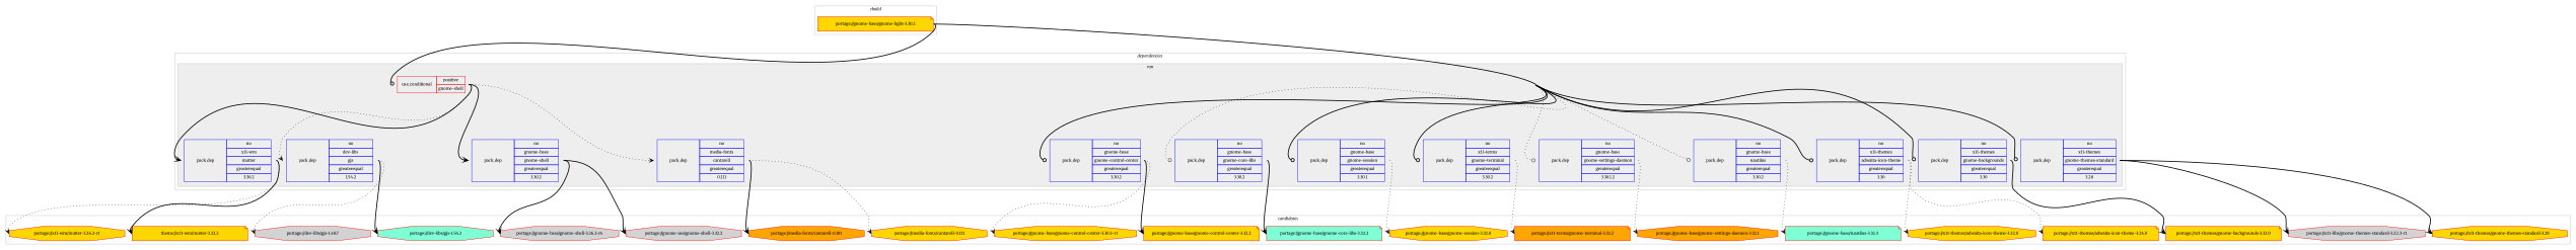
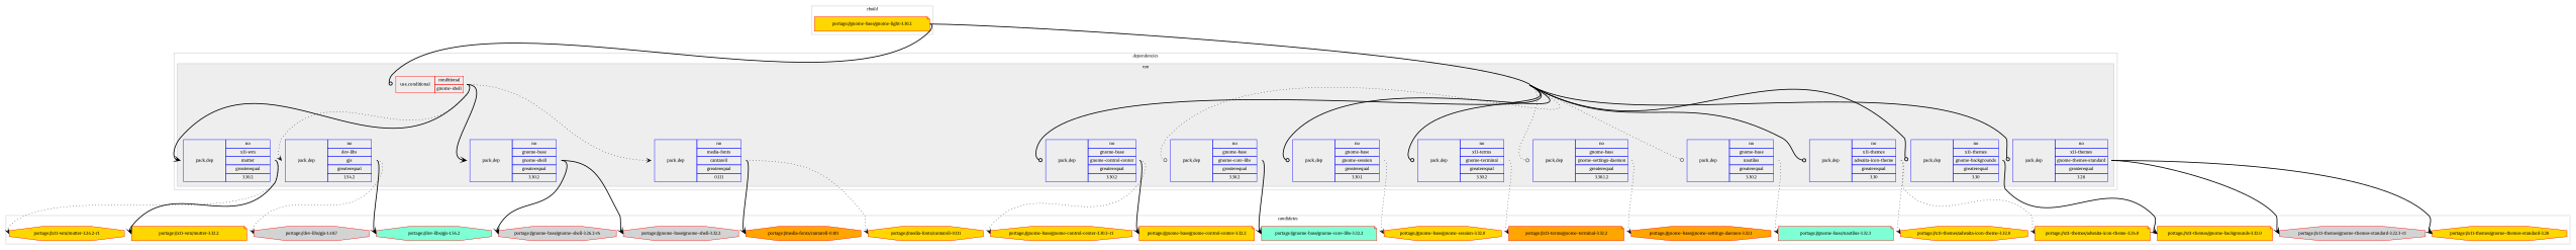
  digraph {
    compound=true
    concentrate=true
    fontname=Merriweather
    fontsize=10
    newrank=true
    rankdir=TB
    ranksep=1.5
    node [color=red fontname=Merriweather fontsize=10 shape=none style=filled]
    edge [arrowhead=vee fontname=Merriweather headport=w style=bold tailport=e weight=100]
    n1 [fillcolor=gold label="portage://gnome-base/gnome-light-3.30.2" shape=note width=4]
    n2 [color=blue label=<<TABLE BORDER="0" CELLBORDER="1" CELLSPACING="0" CELLPADDING="4" WIDTH="220"><TR><TD ROWSPAN="6" CELLPADDING="30">pack_dep</TD></TR><TR><TD WIDTH="110">no</TD></TR><TR><TD>x11-wm</TD></TR><TR><TD>mutter</TD></TR><TR><TD>greaterequal</TD></TR><TR><TD>3.30.2</TD></TR></TABLE>> style=""]
    n3 [color=blue label=<<TABLE BORDER="0" CELLBORDER="1" CELLSPACING="0" CELLPADDING="4" WIDTH="220"><TR><TD ROWSPAN="6" CELLPADDING="30">pack_dep</TD></TR><TR><TD WIDTH="110">no</TD></TR><TR><TD>dev-libs</TD></TR><TR><TD>gjs</TD></TR><TR><TD>greaterequal</TD></TR><TR><TD>1.54.2</TD></TR></TABLE>> style=""]
    n4 [color=blue label=<<TABLE BORDER="0" CELLBORDER="1" CELLSPACING="0" CELLPADDING="4" WIDTH="220"><TR><TD ROWSPAN="6" CELLPADDING="30">pack_dep</TD></TR><TR><TD WIDTH="110">no</TD></TR><TR><TD>gnome-base</TD></TR><TR><TD>gnome-shell</TD></TR><TR><TD>greaterequal</TD></TR><TR><TD>3.30.2</TD></TR></TABLE>> style=""]
    n5 [color=blue label=<<TABLE BORDER="0" CELLBORDER="1" CELLSPACING="0" CELLPADDING="4" WIDTH="220"><TR><TD ROWSPAN="6" CELLPADDING="30">pack_dep</TD></TR><TR><TD WIDTH="110">no</TD></TR><TR><TD>media-fonts</TD></TR><TR><TD>cantarell</TD></TR><TR><TD>greaterequal</TD></TR><TR><TD>0.111</TD></TR></TABLE>> style=""]
-   n6 [label=<<TABLE BORDER="0" CELLBORDER="1" CELLSPACING="0" CELLPADDING="4"><TR><TD ROWSPAN="3" CELLPADDING="10">use_conditional</TD></TR><TR><TD>positive</TD></TR><TR><TD>gnome-shell</TD></TR></TABLE>> style=""]
+   n6 [label=<<TABLE BORDER="0" CELLBORDER="1" CELLSPACING="0" CELLPADDING="4"><TR><TD ROWSPAN="3" CELLPADDING="10">use_conditional</TD></TR><TR><TD>conditional</TD></TR><TR><TD>gnome-shell</TD></TR></TABLE>> style=""]
    n7 [color=blue label=<<TABLE BORDER="0" CELLBORDER="1" CELLSPACING="0" CELLPADDING="4" WIDTH="220"><TR><TD ROWSPAN="6" CELLPADDING="30">pack_dep</TD></TR><TR><TD WIDTH="110">no</TD></TR><TR><TD>gnome-base</TD></TR><TR><TD>gnome-control-center</TD></TR><TR><TD>greaterequal</TD></TR><TR><TD>3.30.2</TD></TR></TABLE>> style=""]
    n8 [color=blue label=<<TABLE BORDER="0" CELLBORDER="1" CELLSPACING="0" CELLPADDING="4" WIDTH="220"><TR><TD ROWSPAN="6" CELLPADDING="30">pack_dep</TD></TR><TR><TD WIDTH="110">no</TD></TR><TR><TD>gnome-base</TD></TR><TR><TD>gnome-core-libs</TD></TR><TR><TD>greaterequal</TD></TR><TR><TD>3.30.2</TD></TR></TABLE>> style=""]
    n9 [color=blue label=<<TABLE BORDER="0" CELLBORDER="1" CELLSPACING="0" CELLPADDING="4" WIDTH="220"><TR><TD ROWSPAN="6" CELLPADDING="30">pack_dep</TD></TR><TR><TD WIDTH="110">no</TD></TR><TR><TD>gnome-base</TD></TR><TR><TD>gnome-session</TD></TR><TR><TD>greaterequal</TD></TR><TR><TD>3.30.1</TD></TR></TABLE>> style=""]
    n10 [color=blue label=<<TABLE BORDER="0" CELLBORDER="1" CELLSPACING="0" CELLPADDING="4" WIDTH="220"><TR><TD ROWSPAN="6" CELLPADDING="30">pack_dep</TD></TR><TR><TD WIDTH="110">no</TD></TR><TR><TD>x11-terms</TD></TR><TR><TD>gnome-terminal</TD></TR><TR><TD>greaterequal</TD></TR><TR><TD>3.30.2</TD></TR></TABLE>> style=""]
    n11 [color=blue label=<<TABLE BORDER="0" CELLBORDER="1" CELLSPACING="0" CELLPADDING="4" WIDTH="220"><TR><TD ROWSPAN="6" CELLPADDING="30">pack_dep</TD></TR><TR><TD WIDTH="110">no</TD></TR><TR><TD>gnome-base</TD></TR><TR><TD>gnome-settings-daemon</TD></TR><TR><TD>greaterequal</TD></TR><TR><TD>3.30.1.2</TD></TR></TABLE>> style=""]
    n12 [color=blue label=<<TABLE BORDER="0" CELLBORDER="1" CELLSPACING="0" CELLPADDING="4" WIDTH="220"><TR><TD ROWSPAN="6" CELLPADDING="30">pack_dep</TD></TR><TR><TD WIDTH="110">no</TD></TR><TR><TD>gnome-base</TD></TR><TR><TD>nautilus</TD></TR><TR><TD>greaterequal</TD></TR><TR><TD>3.30.2</TD></TR></TABLE>> style=""]
    n13 [color=blue label=<<TABLE BORDER="0" CELLBORDER="1" CELLSPACING="0" CELLPADDING="4" WIDTH="220"><TR><TD ROWSPAN="6" CELLPADDING="30">pack_dep</TD></TR><TR><TD WIDTH="110">no</TD></TR><TR><TD>x11-themes</TD></TR><TR><TD>adwaita-icon-theme</TD></TR><TR><TD>greaterequal</TD></TR><TR><TD>3.30</TD></TR></TABLE>> style=""]
    n14 [color=blue label=<<TABLE BORDER="0" CELLBORDER="1" CELLSPACING="0" CELLPADDING="4" WIDTH="220"><TR><TD ROWSPAN="6" CELLPADDING="30">pack_dep</TD></TR><TR><TD WIDTH="110">no</TD></TR><TR><TD>x11-themes</TD></TR><TR><TD>gnome-backgrounds</TD></TR><TR><TD>greaterequal</TD></TR><TR><TD>3.30</TD></TR></TABLE>> style=""]
    n15 [color=blue label=<<TABLE BORDER="0" CELLBORDER="1" CELLSPACING="0" CELLPADDING="4" WIDTH="220"><TR><TD ROWSPAN="6" CELLPADDING="30">pack_dep</TD></TR><TR><TD WIDTH="110">no</TD></TR><TR><TD>x11-themes</TD></TR><TR><TD>gnome-themes-standard</TD></TR><TR><TD>greaterequal</TD></TR><TR><TD>3.28</TD></TR></TABLE>> style=""]
-   n16 [fillcolor=gold label="theme://x11-wm/mutter-3.32.2" shape=note width=4]
+   n16 [fillcolor=gold label="portage://x11-wm/mutter-3.32.2" shape=note width=4]
    n17 [fillcolor=gold label="portage://x11-wm/mutter-3.26.2-r1" shape=octagon width=4]
    n18 [fillcolor=aquamarine label="portage://dev-libs/gjs-1.56.2" shape=octagon width=4]
    n19 [fillcolor=lightgrey label="portage://dev-libs/gjs-1.48.7" shape=octagon width=4]
-   n20 [fillcolor=lightgrey label="portage://gnome-use/gnome-shell-3.32.2" shape=octagon width=4]
+   n20 [fillcolor=lightgrey label="portage://gnome-base/gnome-shell-3.32.2" shape=octagon width=4]
    n21 [fillcolor=lightgrey label="portage://gnome-base/gnome-shell-3.26.2-r4" shape=octagon width=4]
    n22 [fillcolor=gold label="portage://media-fonts/cantarell-0.111" shape=octagon width=4]
    n23 [fillcolor=orange label="portage://media-fonts/cantarell-0.101" shape=octagon width=4]
    n24 [fillcolor=gold label="portage://gnome-base/gnome-control-center-3.32.2" shape=note width=4]
    n25 [fillcolor=gold label="portage://gnome-base/gnome-control-center-3.30.3-r1" shape=octagon width=4]
    n26 [fillcolor=aquamarine label="portage://gnome-base/gnome-core-libs-3.32.2" shape=note width=4]
    n27 [fillcolor=gold label="portage://gnome-base/gnome-session-3.32.0" shape=octagon width=4]
    n28 [fillcolor=orange label="portage://gnome-base/gnome-settings-daemon-3.32.1" shape=octagon width=4]
    n29 [fillcolor=aquamarine label="portage://gnome-base/nautilus-3.32.3" shape=note width=4]
    n30 [fillcolor=orange label="portage://x11-terms/gnome-terminal-3.32.2" shape=note width=4]
    n31 [fillcolor=gold label="portage://x11-themes/adwaita-icon-theme-3.32.0" shape=octagon width=4]
    n32 [fillcolor=gold label="portage://x11-themes/adwaita-icon-theme-3.24.0" shape=note width=4]
    n33 [fillcolor=gold label="portage://x11-themes/gnome-backgrounds-3.32.0" shape=note width=4]
    n34 [fillcolor=gold label="portage://x11-themes/gnome-themes-standard-3.28" shape=octagon width=4]
-   n35 [fillcolor=lightgrey label="portage://x11-libs/gnome-themes-standard-3.22.3-r1" shape=octagon width=4]
+   n35 [fillcolor=lightgrey label="portage://x11-themes/gnome-themes-standard-3.22.3-r1" shape=octagon width=4]
    subgraph cluster_1 {
      color=gray
      label=<<i>dependencies</i>>
      subgraph cluster_2 {
        color=gray
        fillcolor="#eeeeee"
        label=<<i>compile</i>>
        style=filled
      }
      subgraph cluster_3 {
        color=gray
        fillcolor="#eeeeee"
        label=<<i>compile and run</i>>
        style=filled
      }
      subgraph cluster_4 {
        color=gray
        fillcolor="#eeeeee"
        label=<<i>run</i>>
        style=filled
        subgraph sub_5 {
          color=gray
          fillcolor="#eeeeee"
          label=<<i>run</i>>
          style=filled
          n6
          subgraph sub_6 {
            color=gray
            fillcolor="#eeeeee"
            label=<<i>run</i>>
            style=filled
            n2
          }
          subgraph sub_7 {
            color=gray
            fillcolor="#eeeeee"
            label=<<i>run</i>>
            style=filled
            n3
          }
          subgraph sub_8 {
            color=gray
            fillcolor="#eeeeee"
            label=<<i>run</i>>
            style=filled
            n4
          }
          subgraph sub_9 {
            color=gray
            fillcolor="#eeeeee"
            label=<<i>run</i>>
            style=filled
            n5
          }
        }
        subgraph sub_10 {
          color=gray
          fillcolor="#eeeeee"
          label=<<i>run</i>>
          style=filled
          n7
        }
        subgraph sub_11 {
          color=gray
          fillcolor="#eeeeee"
          label=<<i>run</i>>
          style=filled
          n8
        }
        subgraph sub_12 {
          color=gray
          fillcolor="#eeeeee"
          label=<<i>run</i>>
          style=filled
          n9
        }
        subgraph sub_13 {
          color=gray
          fillcolor="#eeeeee"
          label=<<i>run</i>>
          style=filled
          n10
        }
        subgraph sub_14 {
          color=gray
          fillcolor="#eeeeee"
          label=<<i>run</i>>
          style=filled
          n11
        }
        subgraph sub_15 {
          color=gray
          fillcolor="#eeeeee"
          label=<<i>run</i>>
          style=filled
          n12
        }
        subgraph sub_16 {
          color=gray
          fillcolor="#eeeeee"
          label=<<i>run</i>>
          style=filled
          n13
        }
        subgraph sub_17 {
          color=gray
          fillcolor="#eeeeee"
          label=<<i>run</i>>
          style=filled
          n14
        }
        subgraph sub_18 {
          color=gray
          fillcolor="#eeeeee"
          label=<<i>run</i>>
          style=filled
          n15
        }
      }
    }
    subgraph cluster_19 {
      color=gray
      label=<<i>ebuild</i>>
      rank=same
      n1
    }
    subgraph cluster_20 {
      color=gray
      label=<<i>candidates</i>>
      rank=same
      subgraph sub_21 {
        color=black
        label=<<i>candidates</i>>
        nodesep=1
        rank=same
        n16
        n17
      }
      subgraph sub_22 {
        color=black
        label=<<i>candidates</i>>
        nodesep=1
        rank=same
        n18
        n19
      }
      subgraph sub_23 {
        color=black
        label=<<i>candidates</i>>
        nodesep=1
        rank=same
        n20
        n21
      }
      subgraph sub_24 {
        color=black
        label=<<i>candidates</i>>
        nodesep=1
        rank=same
        n22
        n23
      }
      subgraph sub_25 {
        color=black
        label=<<i>candidates</i>>
        nodesep=1
        rank=same
        n24
        n25
      }
      subgraph sub_26 {
        color=black
        label=<<i>candidates</i>>
        nodesep=1
        rank=same
        n26
      }
      subgraph sub_27 {
        color=black
        label=<<i>candidates</i>>
        nodesep=1
        rank=same
        n27
      }
      subgraph sub_28 {
        color=black
        label=<<i>candidates</i>>
        nodesep=1
        rank=same
        n28
      }
      subgraph sub_29 {
        color=black
        label=<<i>candidates</i>>
        nodesep=1
        rank=same
        n29
      }
      subgraph sub_30 {
        color=black
        label=<<i>candidates</i>>
        nodesep=1
        rank=same
        n30
      }
      subgraph sub_31 {
        color=black
        label=<<i>candidates</i>>
        nodesep=1
        rank=same
        n31
        n32
      }
      subgraph sub_32 {
        color=black
        label=<<i>candidates</i>>
        nodesep=1
        rank=same
        n33
      }
      subgraph sub_33 {
        color=black
        label=<<i>candidates</i>>
        nodesep=1
        rank=same
        n34
        n35
      }
    }
    n1 -> n6 [arrowhead=odot weight=20]
    n1 -> n7 [arrowhead=odot weight=20]
    n1 -> n8 [arrowhead=odot style=dotted weight=20]
    n1 -> n9 [arrowhead=odot weight=20]
    n1 -> n10 [arrowhead=odot weight=20]
    n1 -> n11 [arrowhead=odot style=dotted weight=20]
    n1 -> n12 [arrowhead=odot style=dotted weight=20]
    n1 -> n13 [arrowhead=odot weight=20]
    n1 -> n14 [arrowhead=odot weight=20]
    n1 -> n15 [arrowhead=odot weight=20]
    n2 -> n16
    n2 -> n17 [style=dotted]
    n3 -> n18
    n3 -> n19 [style=dotted]
    n4 -> n20
    n4 -> n21
    n5 -> n22 [style=dotted]
    n5 -> n23
    n6 -> n2 [weight=20]
    n6 -> n3 [style=dotted weight=20]
    n6 -> n4 [weight=20]
    n6 -> n5 [style=dotted weight=20]
    n7 -> n24
    n7 -> n25 [style=dotted]
    n8 -> n26
    n9 -> n27 [style=dotted]
    n10 -> n30 [style=dotted]
    n11 -> n28 [style=dotted]
    n12 -> n29 [style=dotted]
    n13 -> n31 [style=dotted]
    n13 -> n32 [style=dotted]
    n14 -> n33
    n15 -> n34
    n15 -> n35
  }
